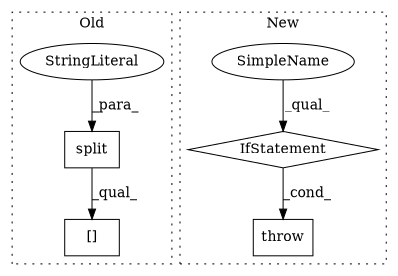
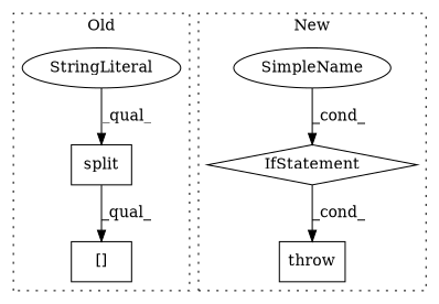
  digraph {
    node [shape=box]
    n1 [a=32 l="6,1" label=split s="3946,3955"]
    n2 [a=45 l=3 label=StringLiteral s=3952 shape=ellipse]
    n3 [a=2 l="9,1" label="[]" s="4006,4016"]
    n4 [a=53 l=6 label=throw s=3568]
    n5 [a=42 label=SimpleName shape=ellipse]
    n6 [a=25 l="4,2" label=IfStatement s="3494,3558" shape=diamond]
    subgraph cluster_1 {
      label=Old
      style=dotted
      n1
      n2
      n3
    }
    subgraph cluster_2 {
      label=New
      style=dotted
      n4
      n5
      n6
    }
    n1 -> n3 [label=_qual_]
-   n2 -> n1 [label=_para_]
-   n5 -> n6 [label=_qual_]
+   n2 -> n1 [label=_qual_]
+   n5 -> n6 [label=_cond_]
    n6 -> n4 [label=_cond_]
  }
